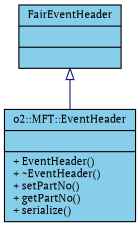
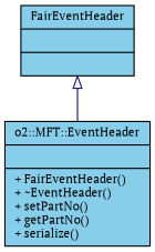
  digraph {
    fontname="PT Serif"
    node [color=black fillcolor=skyblue fontname="PT Serif" fontsize=10 shape=record style=filled]
    n1 [fontcolor=black height=0.2 label="{FairEventHeader\n||}" width=0.4]
-   n2 [height=0.2 label="{o2::MFT::EventHeader\n||+ EventHeader()\l+ ~EventHeader()\l+ setPartNo()\l+ getPartNo()\l+ serialize()\l}" width=0.4]
+   n2 [height=0.2 label="{o2::MFT::EventHeader\n||+ FairEventHeader()\l+ ~EventHeader()\l+ setPartNo()\l+ getPartNo()\l+ serialize()\l}" width=0.4]
    n1 -> n2 [arrowtail=onormal color=midnightblue dir=back fontname="PT Serif" fontsize=10 labelfontname=Helvetica labelfontsize=10 style=solid]
  }
